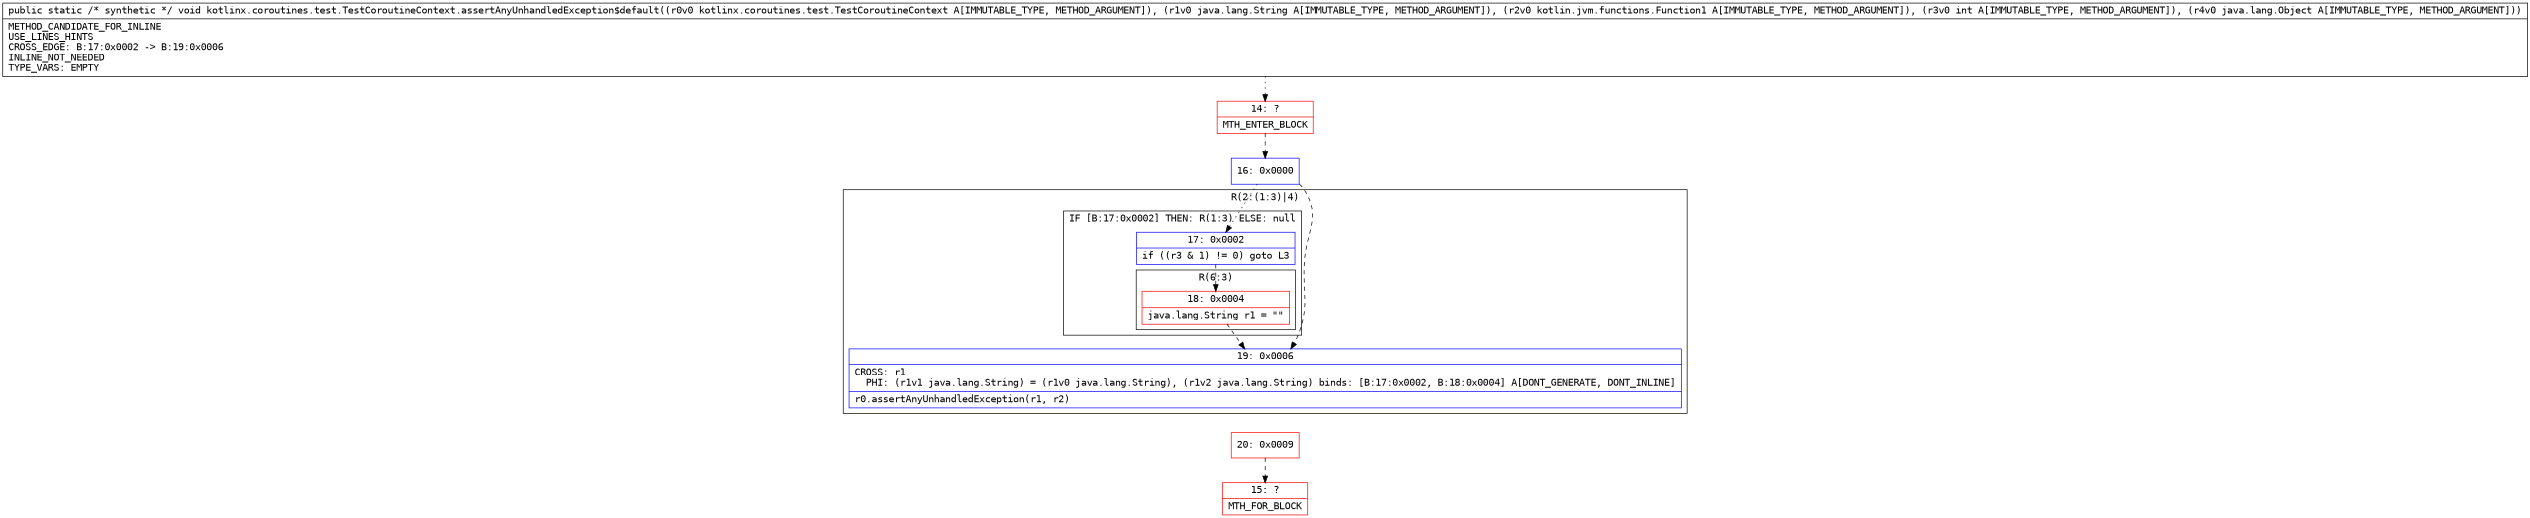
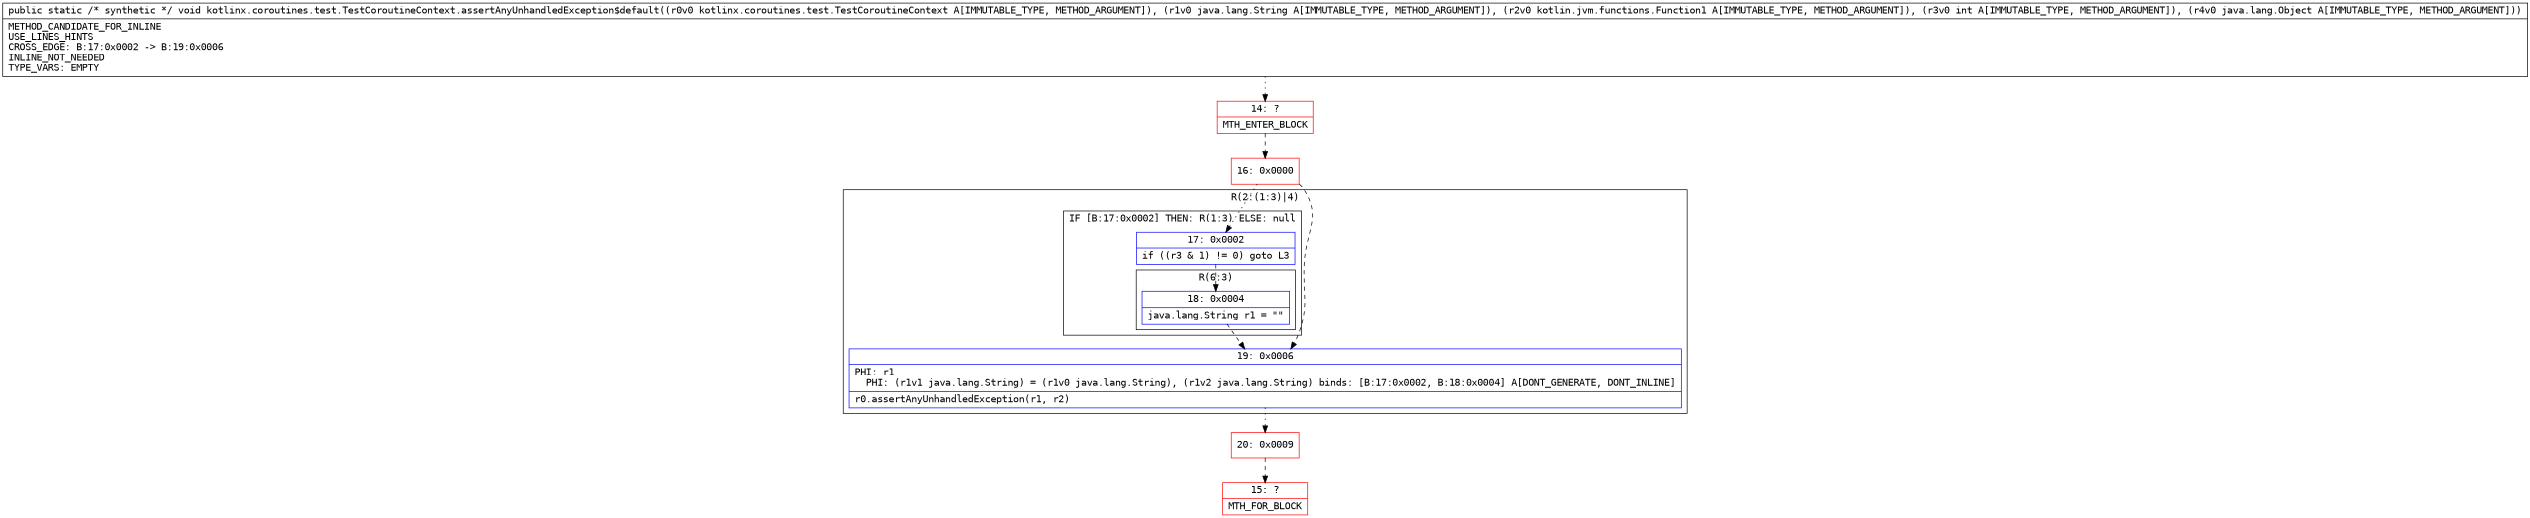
  digraph {
    fontname="DejaVu Sans Mono"
    node [color=red fontname="DejaVu Sans Mono" shape=record]
    edge [fontname="DejaVu Sans Mono" style=dashed]
-   n1 [label="{18\:\ 0x0004|java.lang.String r1 = \"\"\l}"]
+   n1 [color=blue label="{18\:\ 0x0004|java.lang.String r1 = \"\"\l}"]
    n2 [color=blue label="{17\:\ 0x0002|if ((r3 & 1) != 0) goto L3\l}"]
-   n3 [color=blue label="{19\:\ 0x0006|CROSS: r1 \l  PHI: (r1v1 java.lang.String) = (r1v0 java.lang.String), (r1v2 java.lang.String) binds: [B:17:0x0002, B:18:0x0004] A[DONT_GENERATE, DONT_INLINE]\l|r0.assertAnyUnhandledException(r1, r2)\l}"]
+   n3 [color=blue label="{19\:\ 0x0006|PHI: r1 \l  PHI: (r1v1 java.lang.String) = (r1v0 java.lang.String), (r1v2 java.lang.String) binds: [B:17:0x0002, B:18:0x0004] A[DONT_GENERATE, DONT_INLINE]\l|r0.assertAnyUnhandledException(r1, r2)\l}"]
    n4 [label="{20\:\ 0x0009}"]
    n5 [label="{15\:\ ?|MTH_FOR_BLOCK\l}"]
    n6 [label="{14\:\ ?|MTH_ENTER_BLOCK\l}"]
-   n7 [color=blue label="{16\:\ 0x0000}"]
+   n7 [label="{16\:\ 0x0000}"]
    n8 [label="{public static \/* synthetic *\/ void kotlinx.coroutines.test.TestCoroutineContext.assertAnyUnhandledException$default((r0v0 kotlinx.coroutines.test.TestCoroutineContext A[IMMUTABLE_TYPE, METHOD_ARGUMENT]), (r1v0 java.lang.String A[IMMUTABLE_TYPE, METHOD_ARGUMENT]), (r2v0 kotlin.jvm.functions.Function1 A[IMMUTABLE_TYPE, METHOD_ARGUMENT]), (r3v0 int A[IMMUTABLE_TYPE, METHOD_ARGUMENT]), (r4v0 java.lang.Object A[IMMUTABLE_TYPE, METHOD_ARGUMENT]))  | METHOD_CANDIDATE_FOR_INLINE\lUSE_LINES_HINTS\lCROSS_EDGE: B:17:0x0002 \-\> B:19:0x0006\lINLINE_NOT_NEEDED\lTYPE_VARS: EMPTY\l}" color=""]
    subgraph cluster_1 {
      label="R(2:(1:3)|4)"
      n3
      subgraph cluster_2 {
        label="IF [B:17:0x0002] THEN: R(1:3) ELSE: null"
        n2
        subgraph cluster_3 {
          label="R(6:3)"
          n1
        }
      }
    }
    n1 -> n3
    n2 -> n1
+   n3 -> n4 [style=dotted]
    n4 -> n5
    n6 -> n7
    n7 -> n2 [style=dotted]
    n7 -> n3
    n8 -> n6 [style=dotted]
  }
